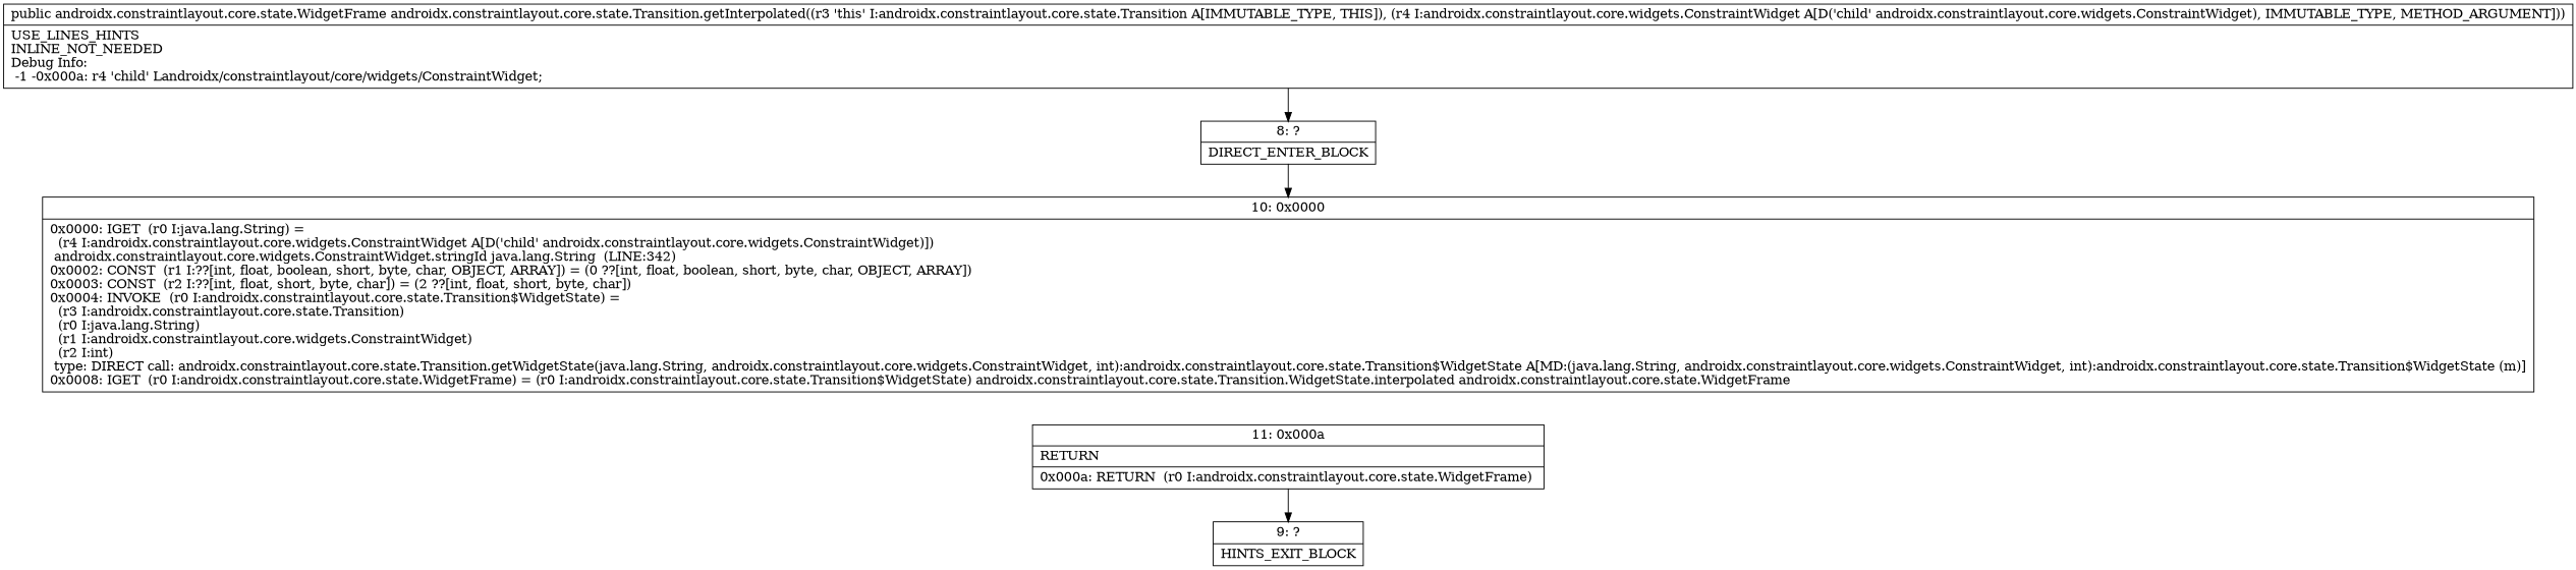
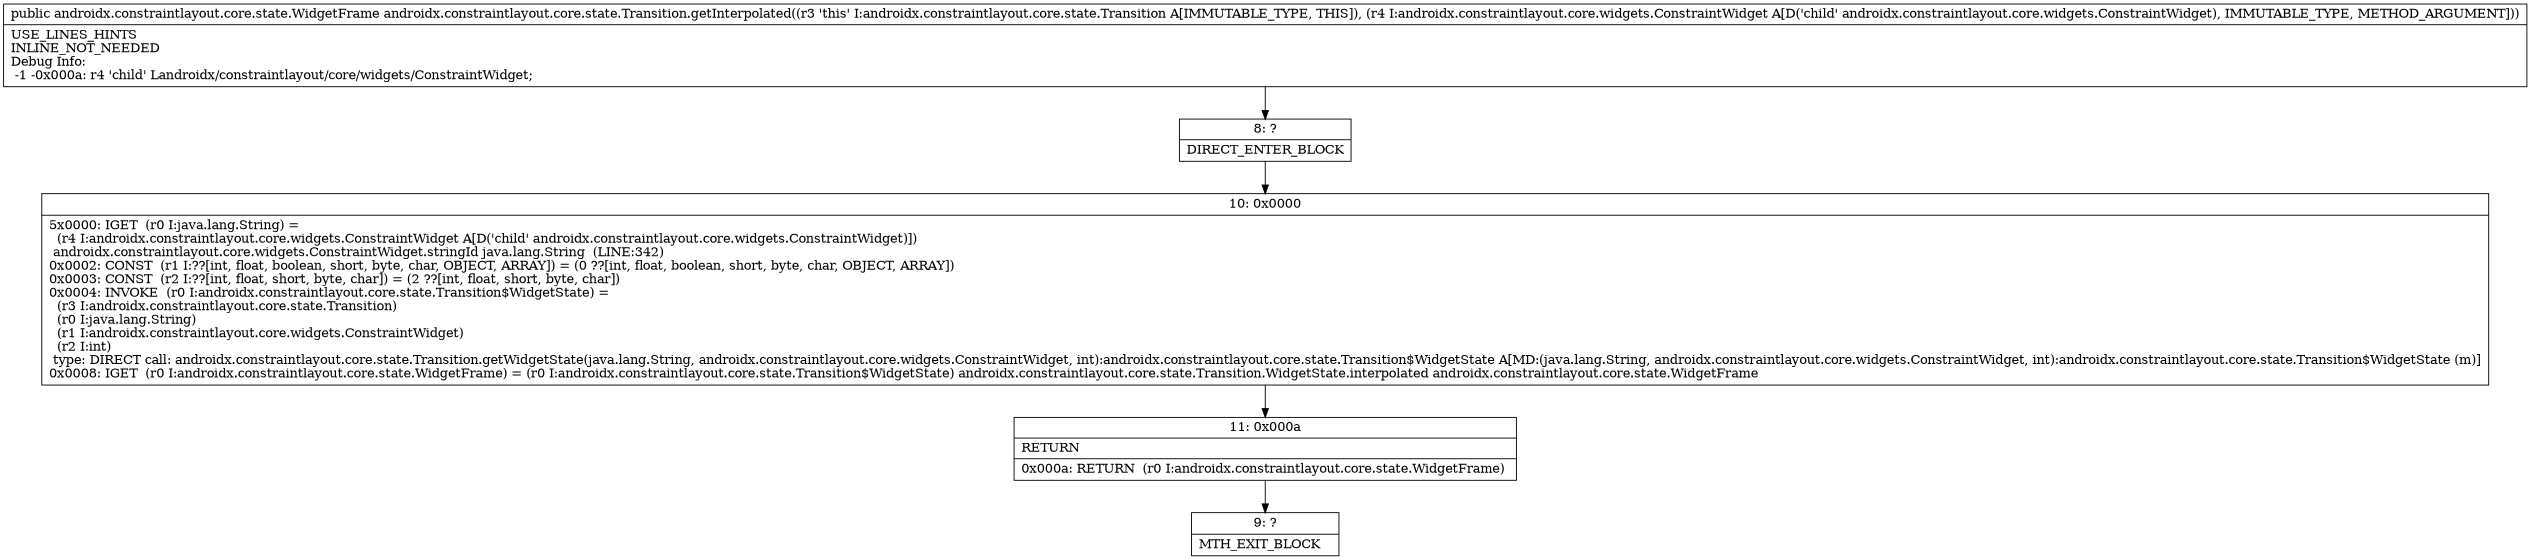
  digraph {
    node [shape=record]
    n1 [label="{8\:\ ?|DIRECT_ENTER_BLOCK\l}"]
-   n2 [label="{10\:\ 0x0000|0x0000: IGET  (r0 I:java.lang.String) = \l  (r4 I:androidx.constraintlayout.core.widgets.ConstraintWidget A[D('child' androidx.constraintlayout.core.widgets.ConstraintWidget)])\l androidx.constraintlayout.core.widgets.ConstraintWidget.stringId java.lang.String  (LINE:342)\l0x0002: CONST  (r1 I:??[int, float, boolean, short, byte, char, OBJECT, ARRAY]) = (0 ??[int, float, boolean, short, byte, char, OBJECT, ARRAY]) \l0x0003: CONST  (r2 I:??[int, float, short, byte, char]) = (2 ??[int, float, short, byte, char]) \l0x0004: INVOKE  (r0 I:androidx.constraintlayout.core.state.Transition$WidgetState) = \l  (r3 I:androidx.constraintlayout.core.state.Transition)\l  (r0 I:java.lang.String)\l  (r1 I:androidx.constraintlayout.core.widgets.ConstraintWidget)\l  (r2 I:int)\l type: DIRECT call: androidx.constraintlayout.core.state.Transition.getWidgetState(java.lang.String, androidx.constraintlayout.core.widgets.ConstraintWidget, int):androidx.constraintlayout.core.state.Transition$WidgetState A[MD:(java.lang.String, androidx.constraintlayout.core.widgets.ConstraintWidget, int):androidx.constraintlayout.core.state.Transition$WidgetState (m)]\l0x0008: IGET  (r0 I:androidx.constraintlayout.core.state.WidgetFrame) = (r0 I:androidx.constraintlayout.core.state.Transition$WidgetState) androidx.constraintlayout.core.state.Transition.WidgetState.interpolated androidx.constraintlayout.core.state.WidgetFrame \l}"]
+   n2 [label="{10\:\ 0x0000|5x0000: IGET  (r0 I:java.lang.String) = \l  (r4 I:androidx.constraintlayout.core.widgets.ConstraintWidget A[D('child' androidx.constraintlayout.core.widgets.ConstraintWidget)])\l androidx.constraintlayout.core.widgets.ConstraintWidget.stringId java.lang.String  (LINE:342)\l0x0002: CONST  (r1 I:??[int, float, boolean, short, byte, char, OBJECT, ARRAY]) = (0 ??[int, float, boolean, short, byte, char, OBJECT, ARRAY]) \l0x0003: CONST  (r2 I:??[int, float, short, byte, char]) = (2 ??[int, float, short, byte, char]) \l0x0004: INVOKE  (r0 I:androidx.constraintlayout.core.state.Transition$WidgetState) = \l  (r3 I:androidx.constraintlayout.core.state.Transition)\l  (r0 I:java.lang.String)\l  (r1 I:androidx.constraintlayout.core.widgets.ConstraintWidget)\l  (r2 I:int)\l type: DIRECT call: androidx.constraintlayout.core.state.Transition.getWidgetState(java.lang.String, androidx.constraintlayout.core.widgets.ConstraintWidget, int):androidx.constraintlayout.core.state.Transition$WidgetState A[MD:(java.lang.String, androidx.constraintlayout.core.widgets.ConstraintWidget, int):androidx.constraintlayout.core.state.Transition$WidgetState (m)]\l0x0008: IGET  (r0 I:androidx.constraintlayout.core.state.WidgetFrame) = (r0 I:androidx.constraintlayout.core.state.Transition$WidgetState) androidx.constraintlayout.core.state.Transition.WidgetState.interpolated androidx.constraintlayout.core.state.WidgetFrame \l}"]
    n3 [label="{11\:\ 0x000a|RETURN\l|0x000a: RETURN  (r0 I:androidx.constraintlayout.core.state.WidgetFrame) \l}"]
-   n4 [label="{9\:\ ?|HINTS_EXIT_BLOCK\l}"]
+   n4 [label="{9\:\ ?|MTH_EXIT_BLOCK\l}"]
    n5 [label="{public androidx.constraintlayout.core.state.WidgetFrame androidx.constraintlayout.core.state.Transition.getInterpolated((r3 'this' I:androidx.constraintlayout.core.state.Transition A[IMMUTABLE_TYPE, THIS]), (r4 I:androidx.constraintlayout.core.widgets.ConstraintWidget A[D('child' androidx.constraintlayout.core.widgets.ConstraintWidget), IMMUTABLE_TYPE, METHOD_ARGUMENT]))  | USE_LINES_HINTS\lINLINE_NOT_NEEDED\lDebug Info:\l  \-1 \-0x000a: r4 'child' Landroidx\/constraintlayout\/core\/widgets\/ConstraintWidget;\l}"]
    n1 -> n2
+   n2 -> n3
    n3 -> n4
    n5 -> n1
  }
